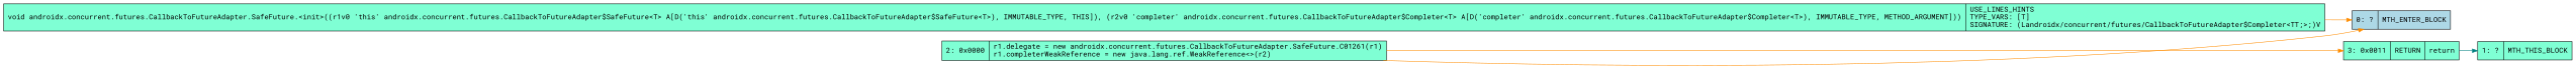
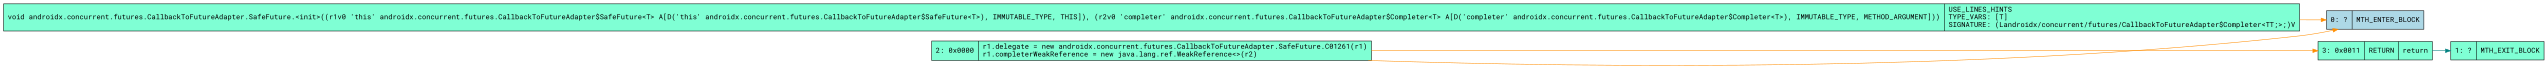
  digraph {
    fontname="Roboto Mono"
    rankdir=LR
    node [fillcolor=aquamarine fontname="Roboto Mono" shape=record style=filled]
    edge [color=darkorange fontname="Roboto Mono"]
    n1 [fillcolor=lightblue label="{0\:\ ?|MTH_ENTER_BLOCK\l}"]
    n2 [label="{2\:\ 0x0000|r1.delegate = new androidx.concurrent.futures.CallbackToFutureAdapter.SafeFuture.C01261(r1)\lr1.completerWeakReference = new java.lang.ref.WeakReference\<\>(r2)\l}"]
    n3 [label="{3\:\ 0x0011|RETURN\l|return\l}"]
-   n4 [label="{1\:\ ?|MTH_THIS_BLOCK\l}"]
+   n4 [label="{1\:\ ?|MTH_EXIT_BLOCK\l}"]
    n5 [label="{void androidx.concurrent.futures.CallbackToFutureAdapter.SafeFuture.\<init\>((r1v0 'this' androidx.concurrent.futures.CallbackToFutureAdapter$SafeFuture\<T\> A[D('this' androidx.concurrent.futures.CallbackToFutureAdapter$SafeFuture\<T\>), IMMUTABLE_TYPE, THIS]), (r2v0 'completer' androidx.concurrent.futures.CallbackToFutureAdapter$Completer\<T\> A[D('completer' androidx.concurrent.futures.CallbackToFutureAdapter$Completer\<T\>), IMMUTABLE_TYPE, METHOD_ARGUMENT]))  | USE_LINES_HINTS\lTYPE_VARS: [T]\lSIGNATURE: (Landroidx\/concurrent\/futures\/CallbackToFutureAdapter$Completer\<TT;\>;)V\l}"]
    n2 -> n1
    n2 -> n3
    n3 -> n4 [color=teal]
    n5 -> n1
  }
